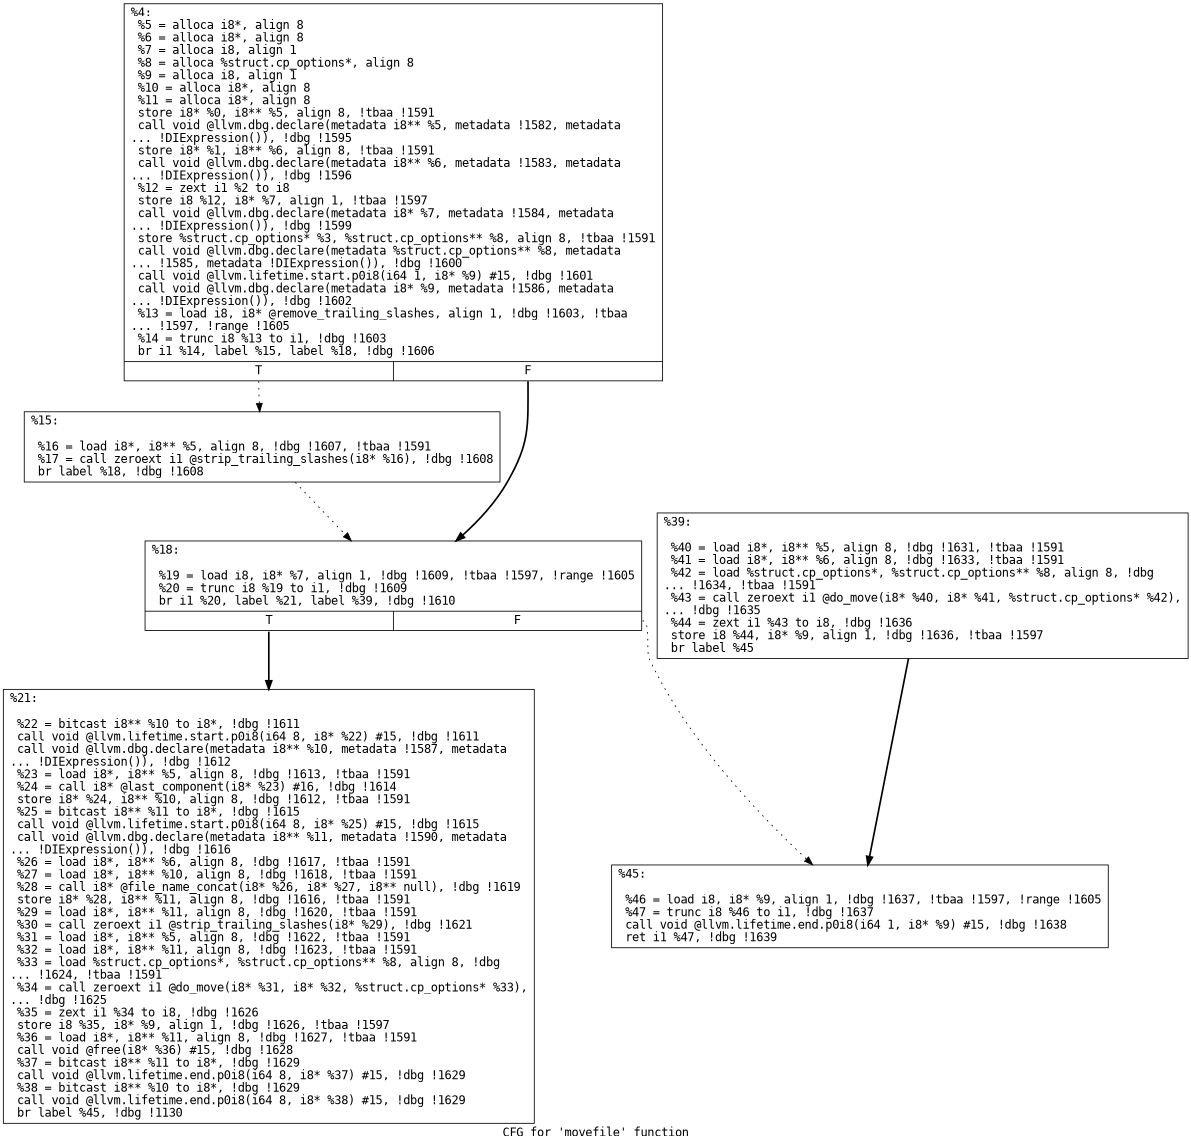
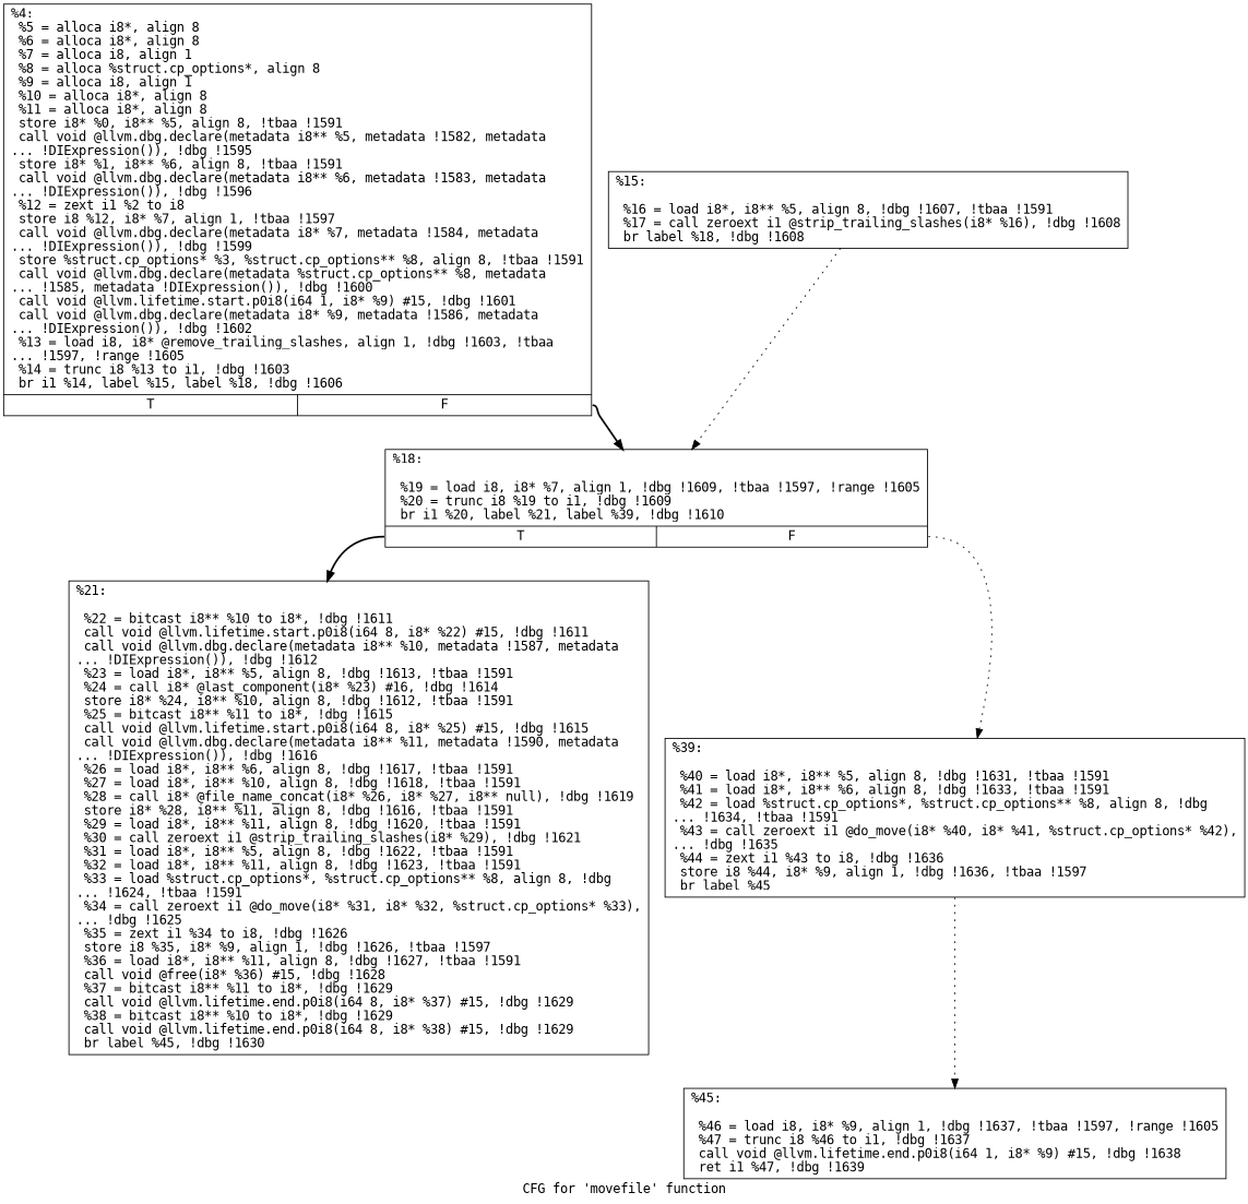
  digraph {
    fontname="DejaVu Sans Mono"
    label="CFG for 'movefile' function"
    node [fontname="DejaVu Sans Mono" shape=record]
    edge [fontname="DejaVu Sans Mono" style=dotted]
    n1 [label="{%4:\l  %5 = alloca i8*, align 8\l  %6 = alloca i8*, align 8\l  %7 = alloca i8, align 1\l  %8 = alloca %struct.cp_options*, align 8\l  %9 = alloca i8, align 1\l  %10 = alloca i8*, align 8\l  %11 = alloca i8*, align 8\l  store i8* %0, i8** %5, align 8, !tbaa !1591\l  call void @llvm.dbg.declare(metadata i8** %5, metadata !1582, metadata\l... !DIExpression()), !dbg !1595\l  store i8* %1, i8** %6, align 8, !tbaa !1591\l  call void @llvm.dbg.declare(metadata i8** %6, metadata !1583, metadata\l... !DIExpression()), !dbg !1596\l  %12 = zext i1 %2 to i8\l  store i8 %12, i8* %7, align 1, !tbaa !1597\l  call void @llvm.dbg.declare(metadata i8* %7, metadata !1584, metadata\l... !DIExpression()), !dbg !1599\l  store %struct.cp_options* %3, %struct.cp_options** %8, align 8, !tbaa !1591\l  call void @llvm.dbg.declare(metadata %struct.cp_options** %8, metadata\l... !1585, metadata !DIExpression()), !dbg !1600\l  call void @llvm.lifetime.start.p0i8(i64 1, i8* %9) #15, !dbg !1601\l  call void @llvm.dbg.declare(metadata i8* %9, metadata !1586, metadata\l... !DIExpression()), !dbg !1602\l  %13 = load i8, i8* @remove_trailing_slashes, align 1, !dbg !1603, !tbaa\l... !1597, !range !1605\l  %14 = trunc i8 %13 to i1, !dbg !1603\l  br i1 %14, label %15, label %18, !dbg !1606\l|{<s0>T|<s1>F}}"]
    n2 [label="{%15:\l\l  %16 = load i8*, i8** %5, align 8, !dbg !1607, !tbaa !1591\l  %17 = call zeroext i1 @strip_trailing_slashes(i8* %16), !dbg !1608\l  br label %18, !dbg !1608\l}"]
    n3 [label="{%18:\l\l  %19 = load i8, i8* %7, align 1, !dbg !1609, !tbaa !1597, !range !1605\l  %20 = trunc i8 %19 to i1, !dbg !1609\l  br i1 %20, label %21, label %39, !dbg !1610\l|{<s0>T|<s1>F}}"]
-   n4 [label="{%21:\l\l  %22 = bitcast i8** %10 to i8*, !dbg !1611\l  call void @llvm.lifetime.start.p0i8(i64 8, i8* %22) #15, !dbg !1611\l  call void @llvm.dbg.declare(metadata i8** %10, metadata !1587, metadata\l... !DIExpression()), !dbg !1612\l  %23 = load i8*, i8** %5, align 8, !dbg !1613, !tbaa !1591\l  %24 = call i8* @last_component(i8* %23) #16, !dbg !1614\l  store i8* %24, i8** %10, align 8, !dbg !1612, !tbaa !1591\l  %25 = bitcast i8** %11 to i8*, !dbg !1615\l  call void @llvm.lifetime.start.p0i8(i64 8, i8* %25) #15, !dbg !1615\l  call void @llvm.dbg.declare(metadata i8** %11, metadata !1590, metadata\l... !DIExpression()), !dbg !1616\l  %26 = load i8*, i8** %6, align 8, !dbg !1617, !tbaa !1591\l  %27 = load i8*, i8** %10, align 8, !dbg !1618, !tbaa !1591\l  %28 = call i8* @file_name_concat(i8* %26, i8* %27, i8** null), !dbg !1619\l  store i8* %28, i8** %11, align 8, !dbg !1616, !tbaa !1591\l  %29 = load i8*, i8** %11, align 8, !dbg !1620, !tbaa !1591\l  %30 = call zeroext i1 @strip_trailing_slashes(i8* %29), !dbg !1621\l  %31 = load i8*, i8** %5, align 8, !dbg !1622, !tbaa !1591\l  %32 = load i8*, i8** %11, align 8, !dbg !1623, !tbaa !1591\l  %33 = load %struct.cp_options*, %struct.cp_options** %8, align 8, !dbg\l... !1624, !tbaa !1591\l  %34 = call zeroext i1 @do_move(i8* %31, i8* %32, %struct.cp_options* %33),\l... !dbg !1625\l  %35 = zext i1 %34 to i8, !dbg !1626\l  store i8 %35, i8* %9, align 1, !dbg !1626, !tbaa !1597\l  %36 = load i8*, i8** %11, align 8, !dbg !1627, !tbaa !1591\l  call void @free(i8* %36) #15, !dbg !1628\l  %37 = bitcast i8** %11 to i8*, !dbg !1629\l  call void @llvm.lifetime.end.p0i8(i64 8, i8* %37) #15, !dbg !1629\l  %38 = bitcast i8** %10 to i8*, !dbg !1629\l  call void @llvm.lifetime.end.p0i8(i64 8, i8* %38) #15, !dbg !1629\l  br label %45, !dbg !1130\l}"]
+   n4 [label="{%21:\l\l  %22 = bitcast i8** %10 to i8*, !dbg !1611\l  call void @llvm.lifetime.start.p0i8(i64 8, i8* %22) #15, !dbg !1611\l  call void @llvm.dbg.declare(metadata i8** %10, metadata !1587, metadata\l... !DIExpression()), !dbg !1612\l  %23 = load i8*, i8** %5, align 8, !dbg !1613, !tbaa !1591\l  %24 = call i8* @last_component(i8* %23) #16, !dbg !1614\l  store i8* %24, i8** %10, align 8, !dbg !1612, !tbaa !1591\l  %25 = bitcast i8** %11 to i8*, !dbg !1615\l  call void @llvm.lifetime.start.p0i8(i64 8, i8* %25) #15, !dbg !1615\l  call void @llvm.dbg.declare(metadata i8** %11, metadata !1590, metadata\l... !DIExpression()), !dbg !1616\l  %26 = load i8*, i8** %6, align 8, !dbg !1617, !tbaa !1591\l  %27 = load i8*, i8** %10, align 8, !dbg !1618, !tbaa !1591\l  %28 = call i8* @file_name_concat(i8* %26, i8* %27, i8** null), !dbg !1619\l  store i8* %28, i8** %11, align 8, !dbg !1616, !tbaa !1591\l  %29 = load i8*, i8** %11, align 8, !dbg !1620, !tbaa !1591\l  %30 = call zeroext i1 @strip_trailing_slashes(i8* %29), !dbg !1621\l  %31 = load i8*, i8** %5, align 8, !dbg !1622, !tbaa !1591\l  %32 = load i8*, i8** %11, align 8, !dbg !1623, !tbaa !1591\l  %33 = load %struct.cp_options*, %struct.cp_options** %8, align 8, !dbg\l... !1624, !tbaa !1591\l  %34 = call zeroext i1 @do_move(i8* %31, i8* %32, %struct.cp_options* %33),\l... !dbg !1625\l  %35 = zext i1 %34 to i8, !dbg !1626\l  store i8 %35, i8* %9, align 1, !dbg !1626, !tbaa !1597\l  %36 = load i8*, i8** %11, align 8, !dbg !1627, !tbaa !1591\l  call void @free(i8* %36) #15, !dbg !1628\l  %37 = bitcast i8** %11 to i8*, !dbg !1629\l  call void @llvm.lifetime.end.p0i8(i64 8, i8* %37) #15, !dbg !1629\l  %38 = bitcast i8** %10 to i8*, !dbg !1629\l  call void @llvm.lifetime.end.p0i8(i64 8, i8* %38) #15, !dbg !1629\l  br label %45, !dbg !1630\l}"]
    n5 [label="{%39:\l\l  %40 = load i8*, i8** %5, align 8, !dbg !1631, !tbaa !1591\l  %41 = load i8*, i8** %6, align 8, !dbg !1633, !tbaa !1591\l  %42 = load %struct.cp_options*, %struct.cp_options** %8, align 8, !dbg\l... !1634, !tbaa !1591\l  %43 = call zeroext i1 @do_move(i8* %40, i8* %41, %struct.cp_options* %42),\l... !dbg !1635\l  %44 = zext i1 %43 to i8, !dbg !1636\l  store i8 %44, i8* %9, align 1, !dbg !1636, !tbaa !1597\l  br label %45\l}"]
    n6 [label="{%45:\l\l  %46 = load i8, i8* %9, align 1, !dbg !1637, !tbaa !1597, !range !1605\l  %47 = trunc i8 %46 to i1, !dbg !1637\l  call void @llvm.lifetime.end.p0i8(i64 1, i8* %9) #15, !dbg !1638\l  ret i1 %47, !dbg !1639\l}"]
-   n1 -> n2 [tailport=s0]
    n1 -> n3 [style=bold tailport=s1]
    n2 -> n3
    n3 -> n4 [style=bold tailport=s0]
-   n3 -> n6 [tailport=s1]
-   n5 -> n6 [style=bold]
+   n3 -> n5 [tailport=s1]
+   n5 -> n6
  }
